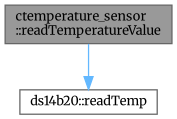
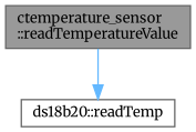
  digraph {
    rankdir=TB
    fontname=Merriweather
    node [fontname=Merriweather fontsize=10 shape=box style=filled]
    n1 [color=gray40 fillcolor=grey60 fontcolor=black height=0.2 label="ctemperature_sensor\l::readTemperatureValue" width=0.4]
-   n2 [color=grey40 fillcolor=white height=0.2 label="ds14b20::readTemp" width=0.4]
+   n2 [color=grey40 fillcolor=white height=0.2 label="ds18b20::readTemp" width=0.4]
    n1 -> n2 [color=steelblue1 fontname=Merriweather fontsize=10 labelfontname=Helvetica labelfontsize=10 style=solid]
  }
